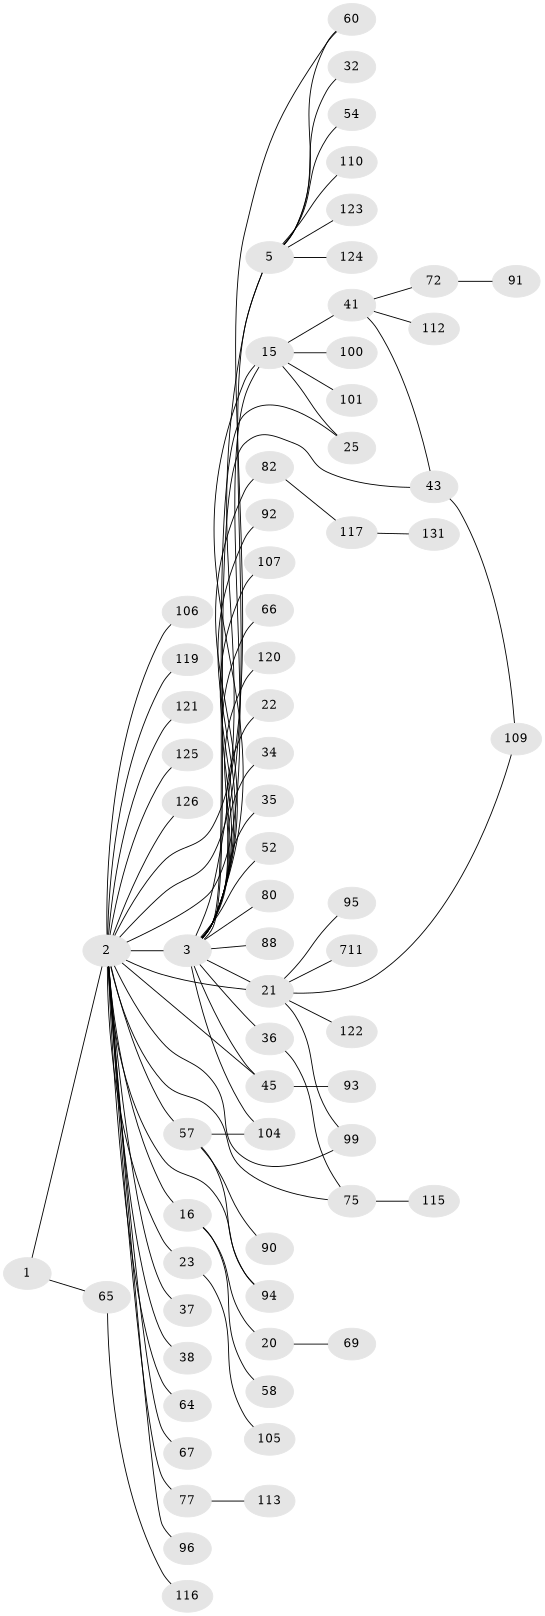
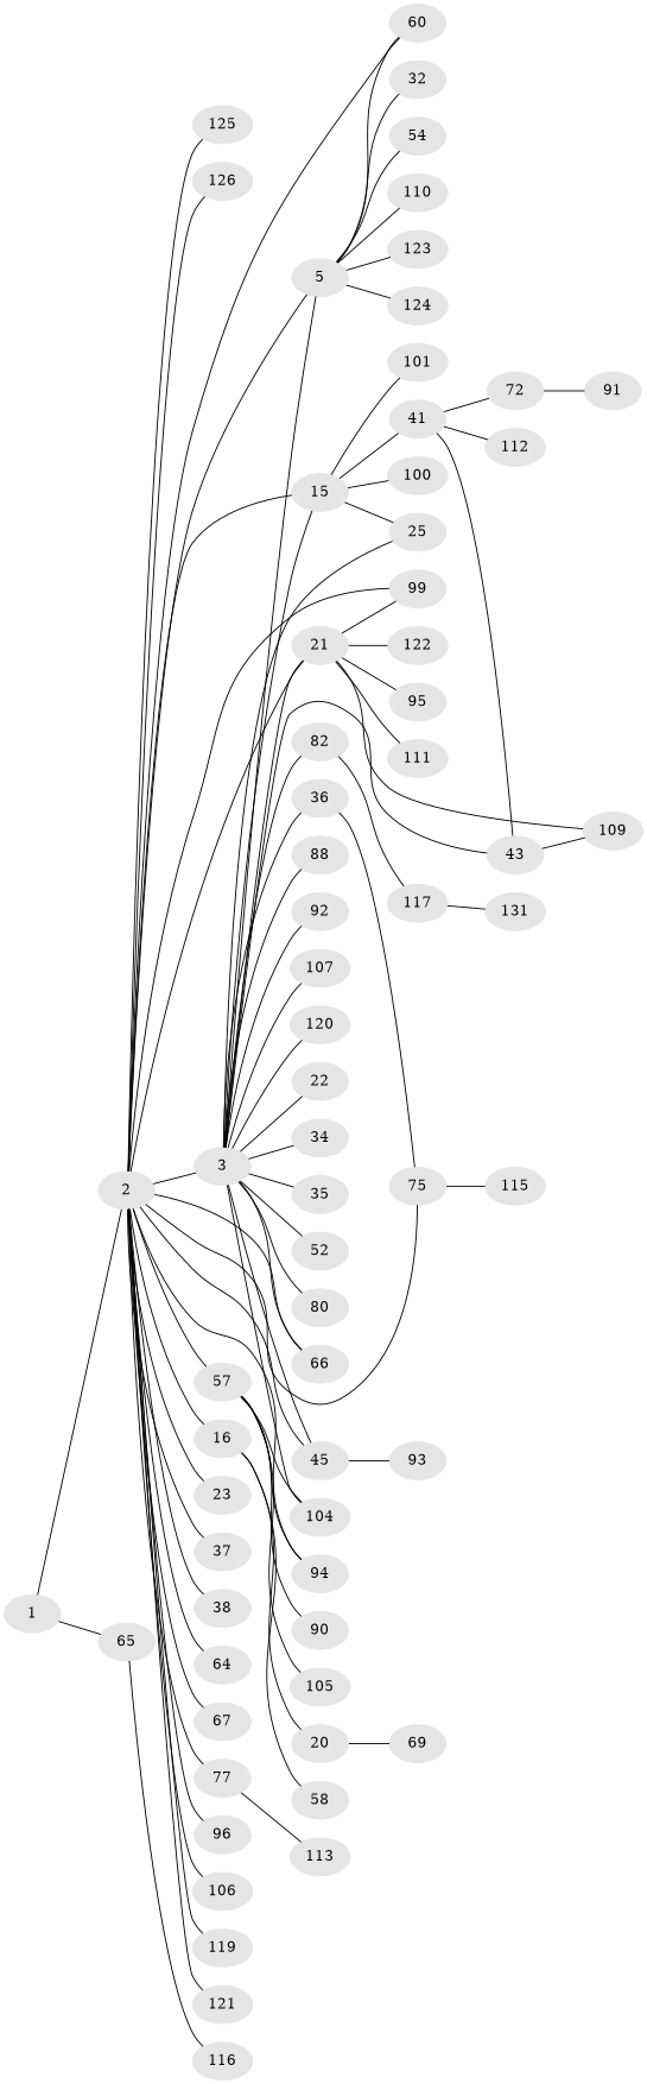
  graph {
    rankdir=LR
    node [color=gray90 style=filled]
    2 [super="+70+63+39+27+9+49+18"]
    3 [super="+6+4+8"]
    5 [super="+7+44+10"]
    15 [super="+33"]
    16 [super="+76+118"]
    21 [super="+89+42"]
    23
    37
    38
    45 [super="+78"]
    57 [super="+74"]
    60
    64
    66
    67
    75
    77
    94
    96
    99
    106
    119
    121
    125
    126
    1
    65
    120
    22
    25
    34 [super="+48"]
    35
    36 [super="+61"]
    43 [super="+98"]
    52
    80
    82 [super="+103"]
    88
    92
    104
    107
    32
    54
    110
    123
    124
    41 [super="+55+130+127+114"]
    100
    101
    20
    58
    69
    95
    109
-   111 [label=711]
+   111
    122
    93
    90
    105
    116
    115
    113
    117
    72 [super="+87"]
    112
    91
    131
    2 -- 3 [weight=11]
    2 -- 5
    2 -- 15
    2 -- 16 [weight=2]
    2 -- 21
    2 -- 23
    2 -- 37
    2 -- 38
    2 -- 45
    2 -- 57
    2 -- 60
    2 -- 64
+   2 -- 66
    2 -- 67
    2 -- 75
    2 -- 77
    2 -- 94
    2 -- 96
    2 -- 99
    2 -- 106
    2 -- 119
    2 -- 121
    2 -- 125
    2 -- 126
    3 -- 5
    3 -- 15
    3 -- 21 [weight=2]
    3 -- 45 [weight=2]
    3 -- 66
    3 -- 120
    3 -- 22
    3 -- 25
    3 -- 34
    3 -- 35
    3 -- 36
    3 -- 43
    3 -- 52
    3 -- 80
    3 -- 82
    3 -- 88
    3 -- 92
    3 -- 104
    3 -- 107
    5 -- 60
    5 -- 32
    5 -- 54
    5 -- 110
    5 -- 123
    5 -- 124
    15 -- 25
    15 -- 41
    15 -- 100
    15 -- 101
    16 -- 20
    16 -- 58
    21 -- 99
    21 -- 95
    21 -- 109
    21 -- 111
    21 -- 122
    45 -- 93
    57 -- 94
    57 -- 104
    57 -- 90
-   23 -- 105
+   57 -- 105
    75 -- 115
    77 -- 113
    1 -- 2
    1 -- 65
    65 -- 116
    36 -- 75
    43 -- 109
    82 -- 117
    41 -- 43
    41 -- 72
    41 -- 112
    20 -- 69
    117 -- 131
    72 -- 91
  }
